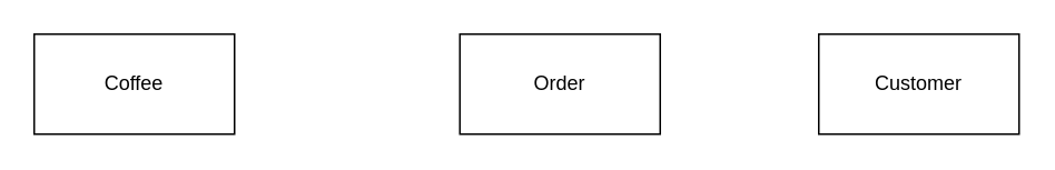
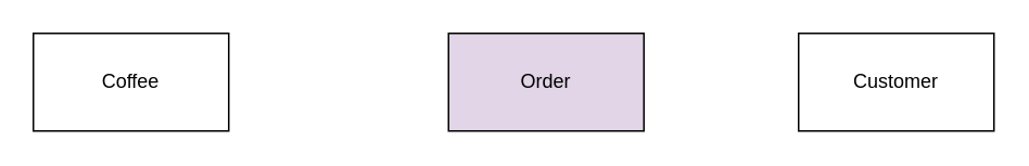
  <mxCell id="0" />
  <mxCell id="1" parent="0" />
  <mxCell id="2" value="Coffee" style="whiteSpace=wrap;html=1;" vertex="1" parent="1"><mxGeometry x="20" y="20" width="120" height="60" as="geometry" /></mxCell>
  <mxCell id="3" value="Customer" style="whiteSpace=wrap;html=1;" vertex="1" parent="1"><mxGeometry x="490" y="20" width="120" height="60" as="geometry" /></mxCell>
- <mxCell id="4" value="Order" style="whiteSpace=wrap;html=1;" vertex="1" parent="1"><mxGeometry x="275" y="20" width="120" height="60" as="geometry" /></mxCell>
+ <mxCell id="4" value="Order" style="whiteSpace=wrap;html=1;fillColor=#e1d5e7;" vertex="1" parent="1"><mxGeometry x="275" y="20" width="120" height="60" as="geometry" /></mxCell>
